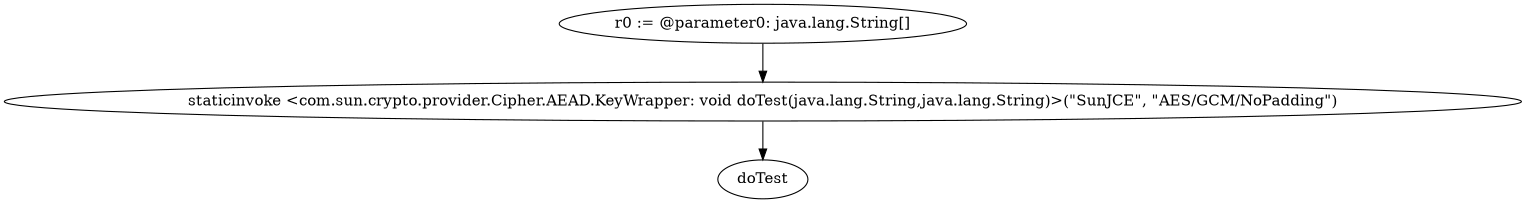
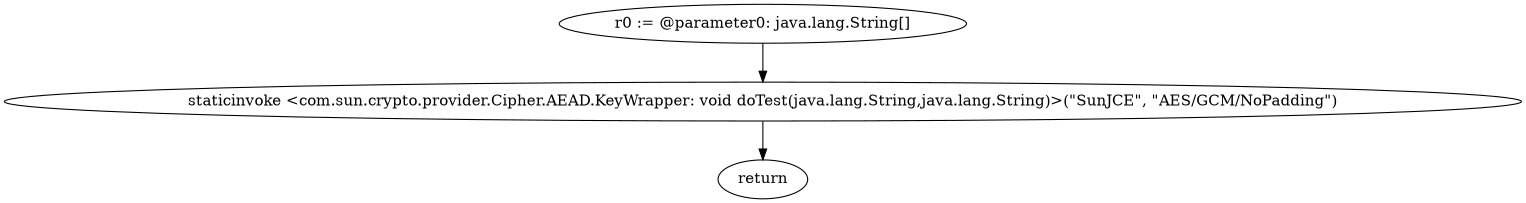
  digraph {
    "r0 := @parameter0: java.lang.String[]"
    "staticinvoke <com.sun.crypto.provider.Cipher.AEAD.KeyWrapper: void doTest(java.lang.String,java.lang.String)>(\"SunJCE\", \"AES/GCM/NoPadding\")"
-   return [label=doTest]
+   return
    "r0 := @parameter0: java.lang.String[]" -> "staticinvoke <com.sun.crypto.provider.Cipher.AEAD.KeyWrapper: void doTest(java.lang.String,java.lang.String)>(\"SunJCE\", \"AES/GCM/NoPadding\")"
    "staticinvoke <com.sun.crypto.provider.Cipher.AEAD.KeyWrapper: void doTest(java.lang.String,java.lang.String)>(\"SunJCE\", \"AES/GCM/NoPadding\")" -> return
  }
